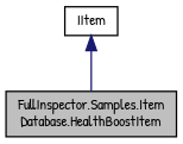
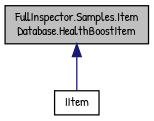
  digraph {
    fontname="Patrick Hand"
    node [color=black fontname="Patrick Hand" fontsize=10 shape=record style=filled]
    n1 [fillcolor=grey75 fontcolor=black height=0.2 label="FullInspector.Samples.Item\lDatabase.HealthBoostItem" width=0.4]
    n2 [fillcolor=white height=0.2 label=IItem width=0.4]
-   n2 -> n1 [color=midnightblue dir=back fontname="Patrick Hand" fontsize=10 labelfontname=Helvetica labelfontsize=10 style=solid]
+   n1 -> n2 [color=midnightblue dir=back fontname="Patrick Hand" fontsize=10 labelfontname=Helvetica labelfontsize=10 style=solid]
  }
